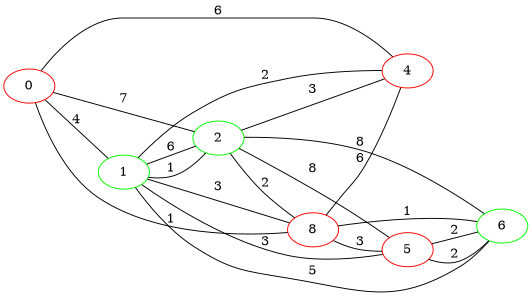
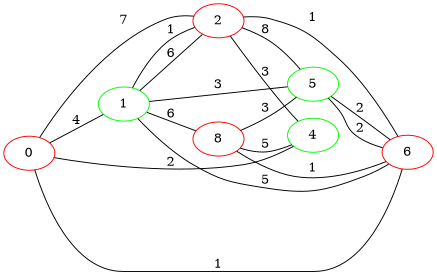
  graph {
    rankdir=LR
    node [color=red weight=1]
    0 [weight=2]
    1 [color=green]
-   2 [color=green]
+   2
    n4 [label=8]
-   4
-   5 [weight=2]
-   6 [color=green]
+   4 [color=green]
+   5 [color=green weight=2]
+   6
    0 -- 1 [label=4]
    0 -- 2 [label=7]
-   0 -- n4 [label=1]
-   0 -- 4 [label=6]
+   0 -- 6 [label=1]
+   0 -- 4 [label=2]
    1 -- 2 [label=6]
    1 -- 2 [label=1]
-   1 -- n4 [label=3]
-   1 -- 4 [label=2]
+   1 -- n4 [label=6]
    1 -- 5 [label=3]
    1 -- 6 [label=5]
-   2 -- n4 [label=2]
    2 -- 4 [label=3]
    2 -- 5 [label=8]
-   2 -- 6 [label=8]
-   n4 -- 4 [label=6]
+   2 -- 6 [label=1]
+   n4 -- 4 [label=5]
    n4 -- 5 [label=3]
    n4 -- 6 [label=1]
    5 -- 6 [label=2]
    5 -- 6 [label=2]
  }
